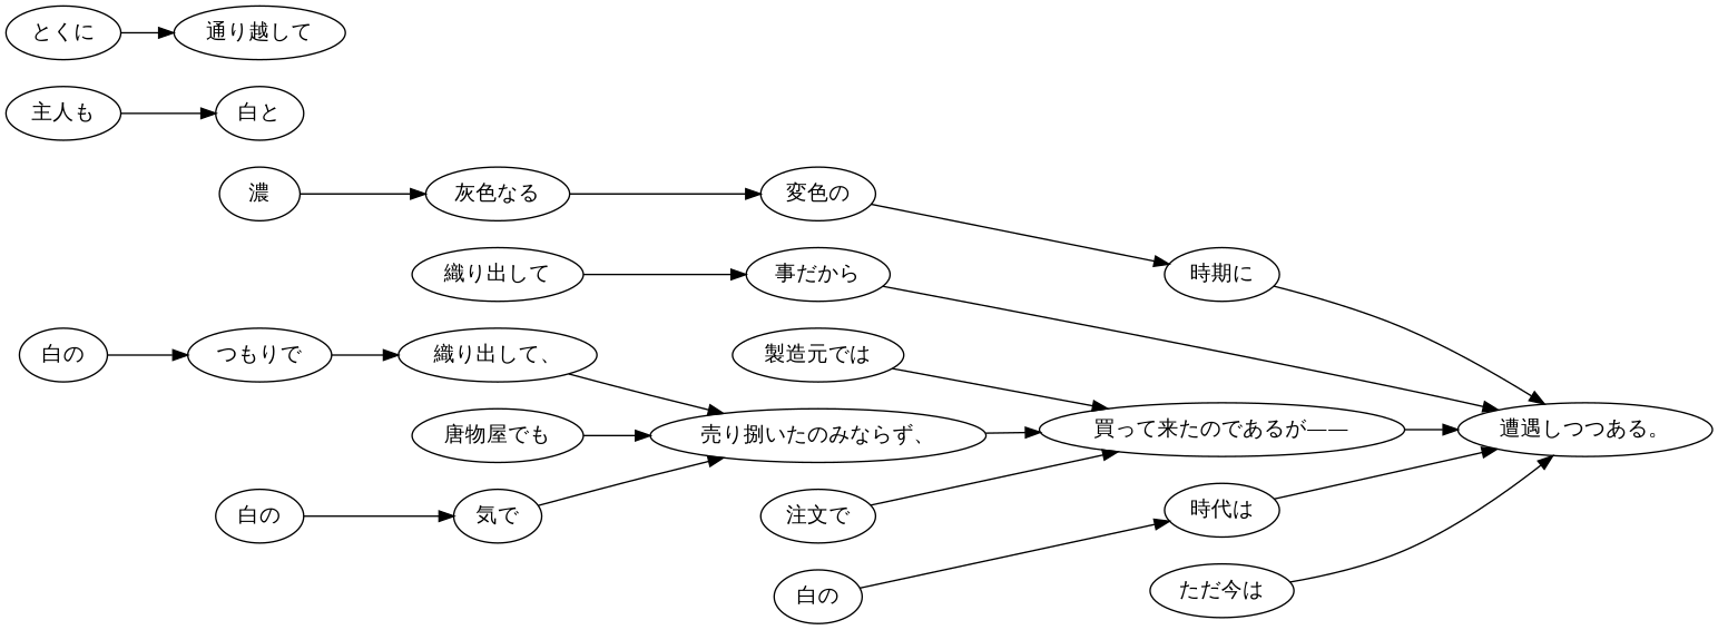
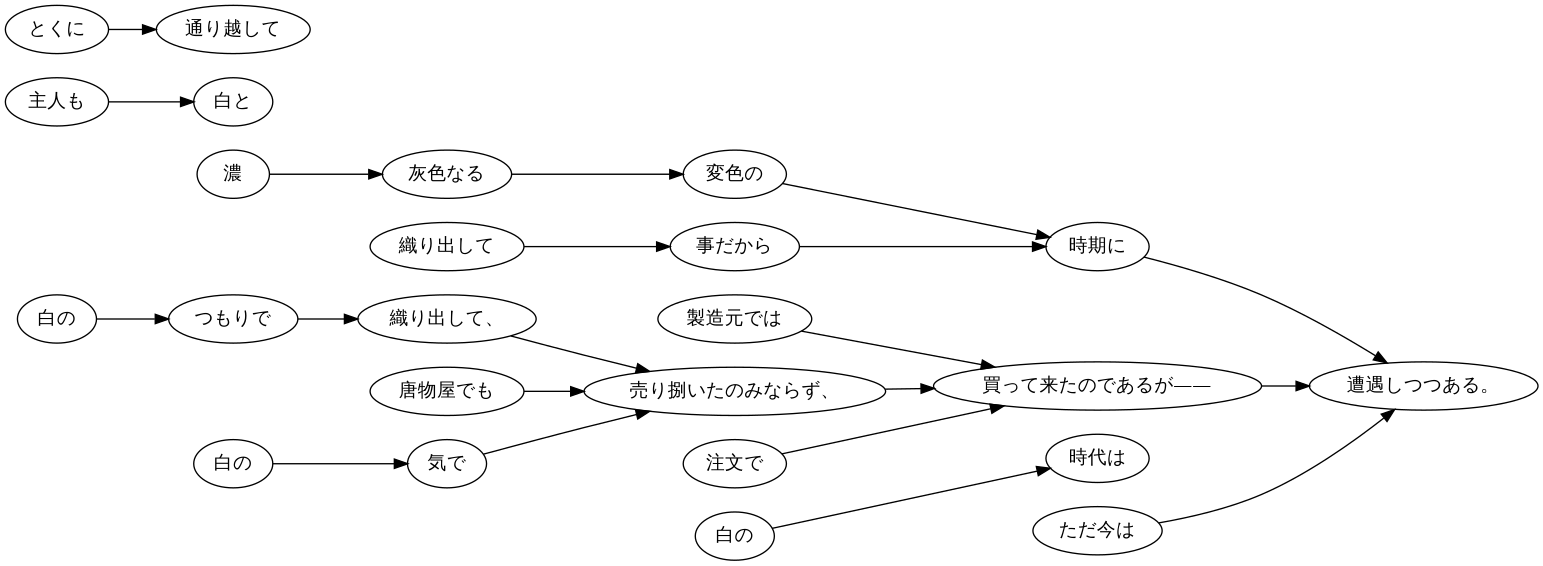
  digraph {
    rankdir=LR
    n1 [label="製造元では"]
    n2 [label="買って来たのであるが——"]
    n3 [label="遭遇しつつある。"]
    n4 [label="白の"]
    n5 [label="つもりで"]
    n6 [label="織り出して、"]
    n7 [label="売り捌いたのみならず、"]
    n8 [label="唐物屋でも"]
    n9 [label="白の"]
    n10 [label="気で"]
    n11 [label="主人も"]
    n12 [label="白と"]
    n13 [label="注文で"]
    n14 [label="織り出して"]
    n15 [label="事だから"]
    n16 [label="白の"]
    n17 [label="時代は"]
    n18 [label="とくに"]
    n19 [label="通り越して"]
    n20 [label="ただ今は"]
    n21 [label="濃"]
    n22 [label="灰色なる"]
    n23 [label="変色の"]
    n24 [label="時期に"]
    n1 -> n2
    n2 -> n3
    n4 -> n5
    n5 -> n6
    n6 -> n7
    n7 -> n2
    n8 -> n7
    n9 -> n10
    n10 -> n7
    n11 -> n12
    n13 -> n2
    n14 -> n15
-   n15 -> n3
+   n15 -> n24
    n16 -> n17
-   n17 -> n3
    n18 -> n19
    n20 -> n3
    n21 -> n22
    n22 -> n23
    n23 -> n24
    n24 -> n3
  }
